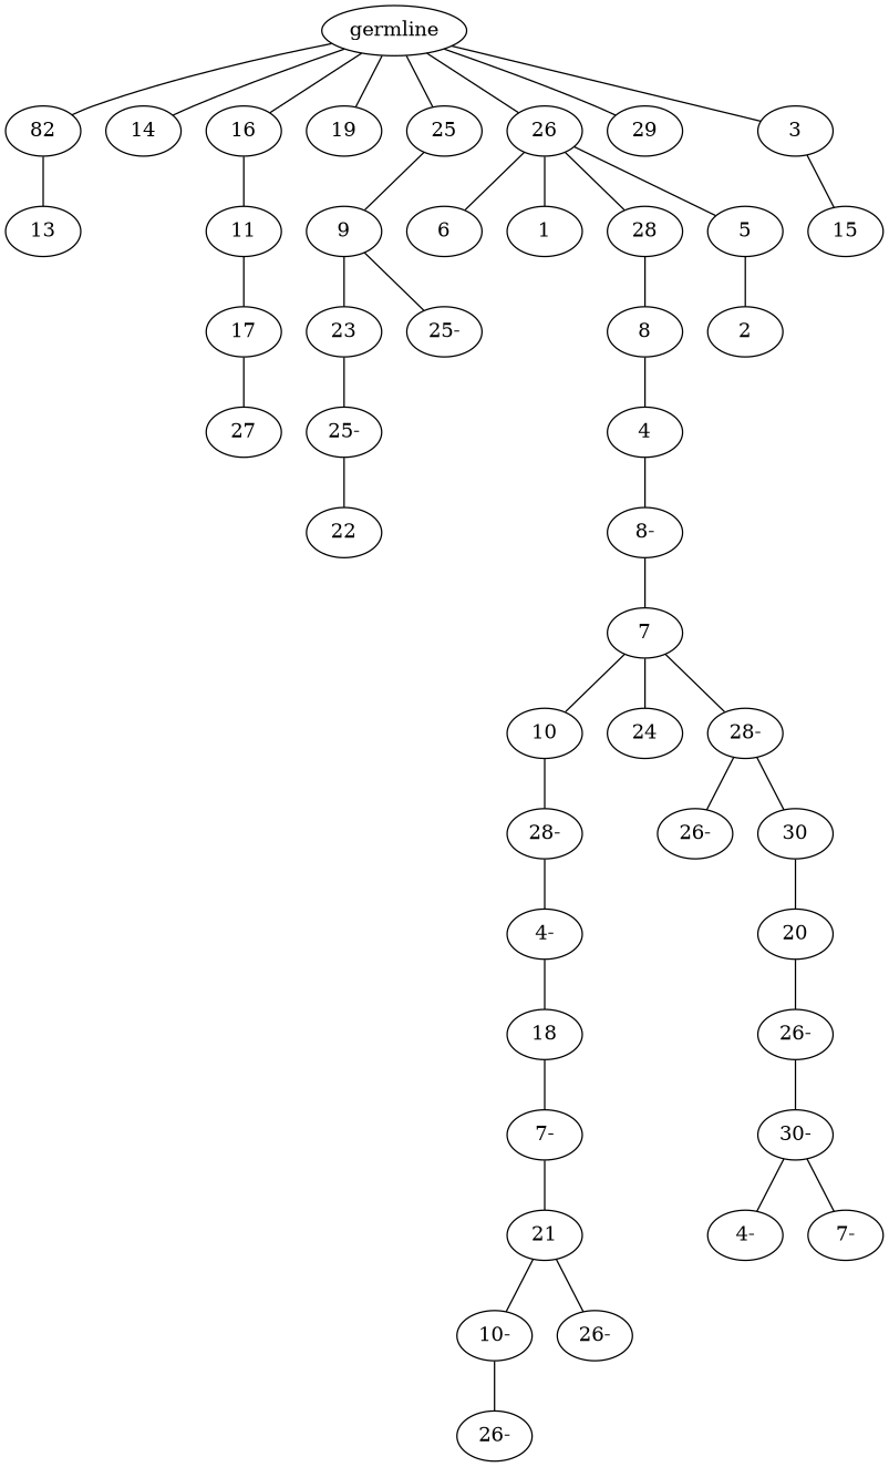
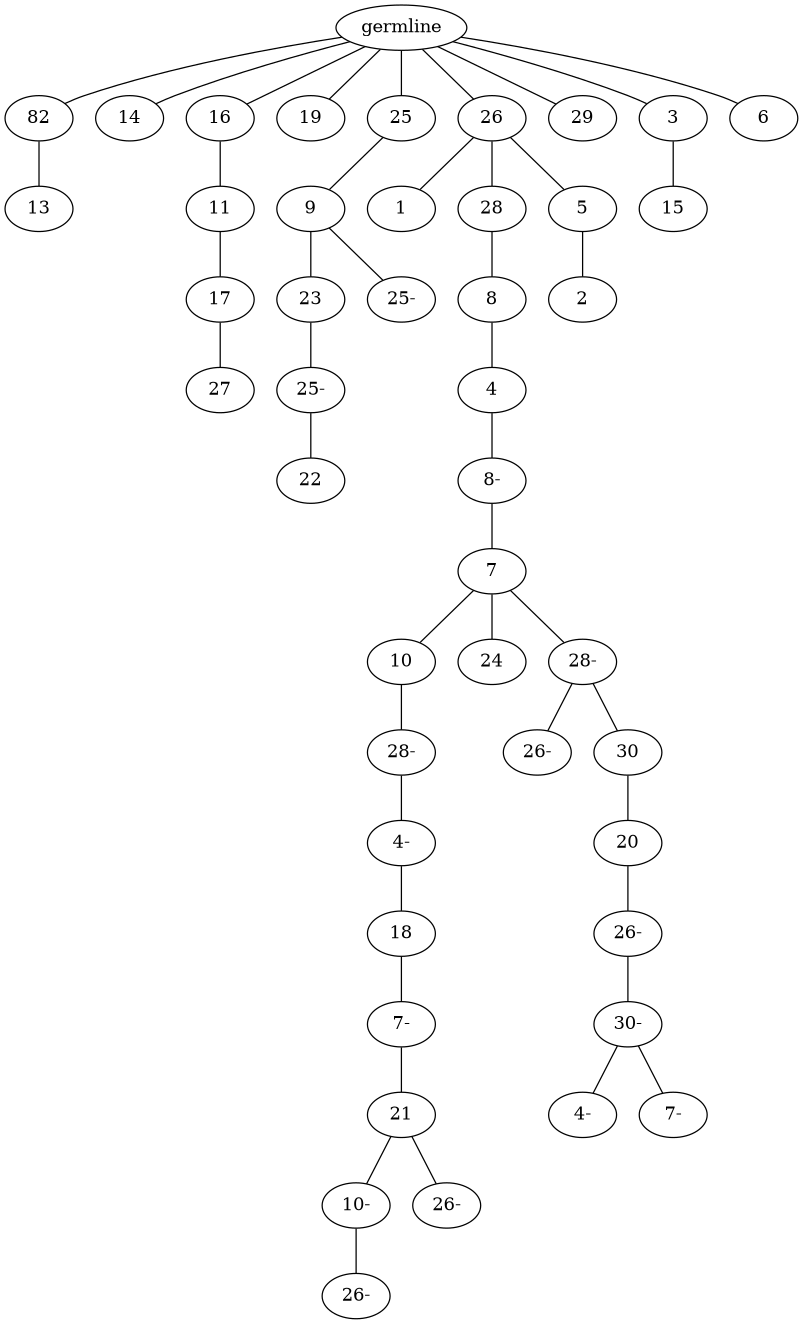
  graph {
    n1 [label=germline]
    n2 [label=82]
    n3 [label=14]
    n4 [label=16]
    n5 [label=19]
    n6 [label=25]
    n7 [label=26]
    n8 [label=29]
    n9 [label=3]
    n10 [label=6]
    n11 [label=11]
    n12 [label=17]
    n13 [label=13]
    n14 [label=9]
    n15 [label=1]
    n16 [label=28]
    n17 [label=5]
    n18 [label=15]
    n19 [label=27]
    n20 [label=23]
    n21 [label="25-"]
    n22 [label="25-"]
    n23 [label=22]
    n24 [label=8]
    n25 [label=2]
    n26 [label=4]
    n27 [label="8-"]
    n28 [label=7]
    n29 [label=10]
    n30 [label=24]
    n31 [label="28-"]
    n32 [label="28-"]
    n33 [label="26-"]
    n34 [label=30]
    n35 [label="4-"]
    n36 [label=18]
    n37 [label="7-"]
    n38 [label=21]
    n39 [label="10-"]
    n40 [label="26-"]
    n41 [label="26-"]
    n42 [label=20]
    n43 [label="26-"]
    n44 [label="30-"]
    n45 [label="4-"]
    n46 [label="7-"]
    n1 -- n2
    n1 -- n3
    n1 -- n4
    n1 -- n5
    n1 -- n6
    n1 -- n7
    n1 -- n8
    n1 -- n9
-   n7 -- n10
+   n1 -- n10
    n2 -- n13
    n4 -- n11
    n6 -- n14
    n7 -- n15
    n7 -- n16
    n7 -- n17
    n9 -- n18
    n11 -- n12
    n12 -- n19
    n14 -- n20
    n14 -- n21
    n16 -- n24
    n17 -- n25
    n20 -- n22
    n22 -- n23
    n24 -- n26
    n26 -- n27
    n27 -- n28
    n28 -- n29
    n28 -- n30
    n28 -- n31
    n29 -- n32
    n31 -- n33
    n31 -- n34
    n32 -- n35
    n34 -- n42
    n35 -- n36
    n36 -- n37
    n37 -- n38
    n38 -- n39
    n38 -- n40
    n39 -- n41
    n42 -- n43
    n43 -- n44
    n44 -- n45
    n44 -- n46
  }
